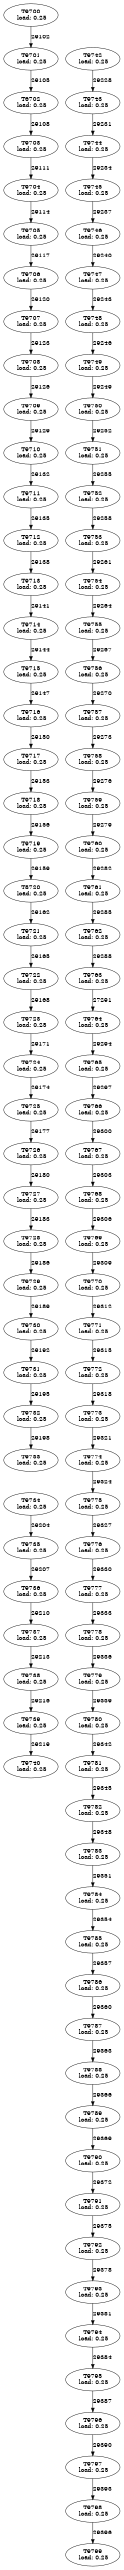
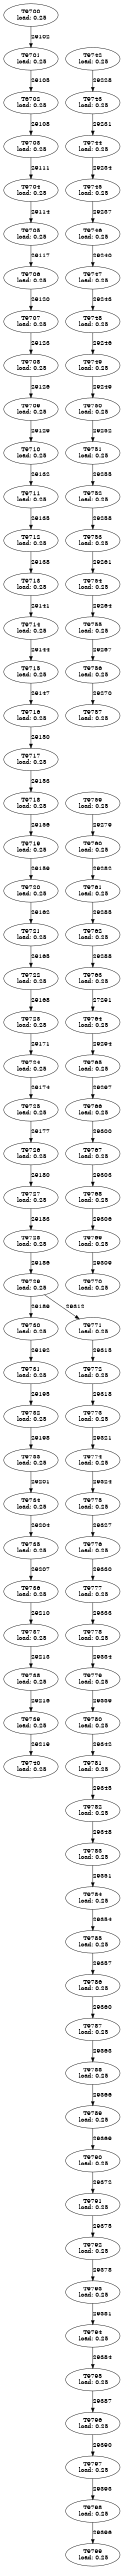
  digraph {
    n1 [label="T9700\n load: 0.25"]
    n2 [label="T9701\n load: 0.25"]
    n3 [label="T6702\n load: 0.25"]
    n4 [label="T9703\n load: 0.25"]
    n5 [label="T9704\n load: 0.25"]
    n6 [label="T9705\n load: 0.25"]
    n7 [label="T9706\n load: 0.25"]
    n8 [label="T9707\n load: 0.25"]
    n9 [label="T9708\n load: 0.25"]
    n10 [label="T9709\n load: 0.25"]
    n11 [label="T9710\n load: 0.25"]
    n12 [label="T9711\n load: 0.25"]
    n13 [label="T9712\n load: 0.25"]
    n14 [label="T9713\n load: 0.25"]
    n15 [label="T9714\n load: 0.25"]
    n16 [label="T9715\n load: 0.25"]
    n17 [label="T9716\n load: 0.25"]
    n18 [label="T9717\n load: 0.25"]
    n19 [label="T9718\n load: 0.25"]
    n20 [label="T9719\n load: 0.25"]
-   n21 [label="T8720\n load: 0.25"]
+   n21 [label="T9720\n load: 0.25"]
    n22 [label="T9721\n load: 0.25"]
    n23 [label="T9722\n load: 0.25"]
    n24 [label="T9723\n load: 0.25"]
    n25 [label="T9724\n load: 0.25"]
    n26 [label="T9725\n load: 0.25"]
    n27 [label="T9726\n load: 0.25"]
    n28 [label="T9727\n load: 0.25"]
    n29 [label="T9728\n load: 0.25"]
    n30 [label="T9729\n load: 0.25"]
    n31 [label="T9730\n load: 0.25"]
    n32 [label="T9731\n load: 0.25"]
    n33 [label="T9732\n load: 0.25"]
    n34 [label="T9733\n load: 0.25"]
    n35 [label="T9734\n load: 0.25"]
    n36 [label="T9735\n load: 0.25"]
    n37 [label="T9736\n load: 0.25"]
    n38 [label="T9737\n load: 0.25"]
    n39 [label="T9738\n load: 0.25"]
    n40 [label="T9739\n load: 0.25"]
    n41 [label="T9740\n load: 0.25"]
    n42 [label="T9742\n load: 0.25"]
    n43 [label="T9743\n load: 0.25"]
    n44 [label="T9744\n load: 0.25"]
    n45 [label="T9745\n load: 0.25"]
    n46 [label="T9746\n load: 0.25"]
    n47 [label="T9747\n load: 0.25"]
    n48 [label="T9748\n load: 0.25"]
    n49 [label="T9749\n load: 0.25"]
    n50 [label="T9750\n load: 0.25"]
    n51 [label="T9751\n load: 0.25"]
    n52 [label="T9752\n load: 0.25"]
    n53 [label="T9753\n load: 0.25"]
    n54 [label="T9754\n load: 0.25"]
    n55 [label="T9755\n load: 0.25"]
    n56 [label="T9756\n load: 0.25"]
    n57 [label="T9757\n load: 0.25"]
-   n58 [label="T9758\n load: 0.25"]
    n59 [label="T9759\n load: 0.25"]
    n60 [label="T9760\n load: 0.25"]
    n61 [label="T9761\n load: 0.25"]
    n62 [label="T9762\n load: 0.25"]
    n63 [label="T9763\n load: 0.25"]
    n64 [label="T9764\n load: 0.25"]
    n65 [label="T9765\n load: 0.25"]
    n66 [label="T9766\n load: 0.25"]
    n67 [label="T9767\n load: 0.25"]
    n68 [label="T9768\n load: 0.25"]
    n69 [label="T9769\n load: 0.25"]
    n70 [label="T9770\n load: 0.25"]
    n71 [label="T9771\n load: 0.25"]
    n72 [label="T9772\n load: 0.25"]
    n73 [label="T9773\n load: 0.25"]
    n74 [label="T9774\n load: 0.25"]
    n75 [label="T9775\n load: 0.25"]
    n76 [label="T9776\n load: 0.25"]
    n77 [label="T9777\n load: 0.25"]
    n78 [label="T9778\n load: 0.25"]
    n79 [label="T9779\n load: 0.25"]
    n80 [label="T9780\n load: 0.25"]
    n81 [label="T9781\n load: 0.25"]
    n82 [label="T9782\n load: 0.25"]
    n83 [label="T9783\n load: 0.25"]
    n84 [label="T9784\n load: 0.25"]
    n85 [label="T9785\n load: 0.25"]
    n86 [label="T9786\n load: 0.25"]
    n87 [label="T9787\n load: 0.25"]
    n88 [label="T9788\n load: 0.25"]
    n89 [label="T9789\n load: 0.25"]
    n90 [label="T9790\n load: 0.25"]
    n91 [label="T9791\n load: 0.25"]
    n92 [label="T9792\n load: 0.25"]
    n93 [label="T9793\n load: 0.25"]
    n94 [label="T9794\n load: 0.25"]
    n95 [label="T9795\n load: 0.25"]
    n96 [label="T9796\n load: 0.25"]
    n97 [label="T9797\n load: 0.25"]
    n98 [label="T9798\n load: 0.25"]
    n99 [label="T9799\n load: 0.25"]
    n1 -> n2 [label=29102]
    n2 -> n3 [label=29105]
    n3 -> n4 [label=29108]
    n4 -> n5 [label=29111]
    n5 -> n6 [label=29114]
    n6 -> n7 [label=29117]
    n7 -> n8 [label=29120]
    n8 -> n9 [label=29123]
    n9 -> n10 [label=29126]
    n10 -> n11 [label=29129]
    n11 -> n12 [label=29132]
    n12 -> n13 [label=29135]
    n13 -> n14 [label=29138]
    n14 -> n15 [label=29141]
    n15 -> n16 [label=29144]
    n16 -> n17 [label=29147]
    n17 -> n18 [label=29150]
    n18 -> n19 [label=29153]
    n19 -> n20 [label=29156]
    n20 -> n21 [label=29159]
    n21 -> n22 [label=29162]
    n22 -> n23 [label=29165]
    n23 -> n24 [label=29168]
    n24 -> n25 [label=29171]
    n25 -> n26 [label=29174]
    n26 -> n27 [label=29177]
    n27 -> n28 [label=29180]
    n28 -> n29 [label=29183]
    n29 -> n30 [label=29186]
    n30 -> n31 [label=29189]
    n31 -> n32 [label=29192]
    n32 -> n33 [label=29195]
    n33 -> n34 [label=29198]
+   n34 -> n35 [label=29201]
    n35 -> n36 [label=29204]
    n36 -> n37 [label=29207]
    n37 -> n38 [label=29210]
    n38 -> n39 [label=29213]
    n39 -> n40 [label=29216]
    n40 -> n41 [label=29219]
    n42 -> n43 [label=29228]
    n43 -> n44 [label=29231]
    n44 -> n45 [label=29234]
    n45 -> n46 [label=29237]
    n46 -> n47 [label=29240]
    n47 -> n48 [label=29243]
    n48 -> n49 [label=29246]
    n49 -> n50 [label=29249]
    n50 -> n51 [label=29252]
    n51 -> n52 [label=29255]
    n52 -> n53 [label=29258]
    n53 -> n54 [label=29261]
    n54 -> n55 [label=29264]
    n55 -> n56 [label=29267]
    n56 -> n57 [label=29270]
-   n57 -> n58 [label=29273]
-   n58 -> n59 [label=29276]
    n59 -> n60 [label=29279]
    n60 -> n61 [label=29282]
    n61 -> n62 [label=29285]
    n62 -> n63 [label=29288]
    n63 -> n64 [label=27291]
    n64 -> n65 [label=29294]
    n65 -> n66 [label=29297]
    n66 -> n67 [label=29300]
    n67 -> n68 [label=29303]
    n68 -> n69 [label=29306]
    n69 -> n70 [label=29309]
-   n70 -> n71 [label=29312]
+   n30 -> n71 [label=29312]
    n71 -> n72 [label=29315]
    n72 -> n73 [label=29318]
    n73 -> n74 [label=29321]
    n74 -> n75 [label=29324]
    n75 -> n76 [label=29327]
    n76 -> n77 [label=29330]
    n77 -> n78 [label=29333]
-   n78 -> n79 [label=29336]
+   n78 -> n79 [label=29334]
    n79 -> n80 [label=29339]
    n80 -> n81 [label=29342]
    n81 -> n82 [label=29345]
    n82 -> n83 [label=29348]
    n83 -> n84 [label=29351]
    n84 -> n85 [label=29354]
    n85 -> n86 [label=29357]
    n86 -> n87 [label=29360]
    n87 -> n88 [label=29363]
    n88 -> n89 [label=29366]
    n89 -> n90 [label=29369]
    n90 -> n91 [label=29372]
    n91 -> n92 [label=29375]
    n92 -> n93 [label=29378]
    n93 -> n94 [label=29381]
    n94 -> n95 [label=29384]
    n95 -> n96 [label=29387]
    n96 -> n97 [label=29390]
    n97 -> n98 [label=29393]
    n98 -> n99 [label=29396]
  }
